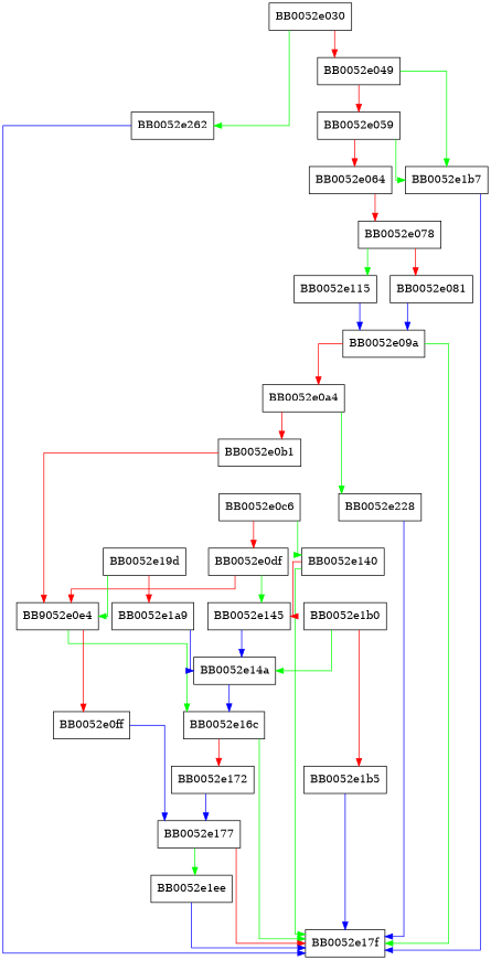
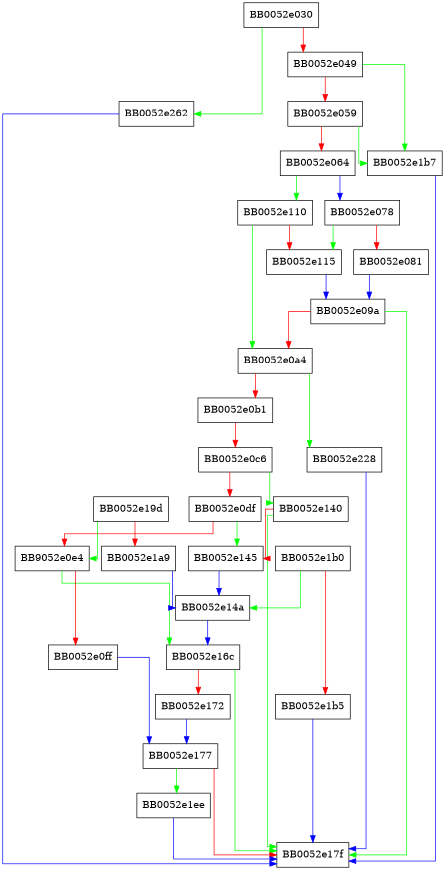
  digraph {
    splines=ortho
    node [shape=box]
    edge [color=red]
    BB0052e030
    BB0052e262
    BB0052e049
    BB0052e17f
    BB0052e1b7
    BB0052e059
    BB0052e064
+   BB0052e110
    BB0052e078
    BB0052e115
    BB0052e0a4
    BB0052e081
    BB0052e09a
    BB0052e228
    BB0052e0b1
    BB0052e0c6
    BB0052e140
    BB0052e0df
    BB0052e1b0
    BB0052e14a
    BB0052e1b5
    n22 [label=BB9052e0e4]
    BB0052e19d
    BB0052e1a9
    BB0052e145
    BB0052e16c
    BB0052e0ff
    BB0052e172
    BB0052e177
    BB0052e1ee
    BB0052e030 -> BB0052e262 [color=green]
    BB0052e030 -> BB0052e049
    BB0052e262 -> BB0052e17f [color=blue]
    BB0052e049 -> BB0052e1b7 [color=green]
    BB0052e049 -> BB0052e059
    BB0052e1b7 -> BB0052e17f [color=blue]
    BB0052e059 -> BB0052e1b7 [color=green]
    BB0052e059 -> BB0052e064
-   BB0052e064 -> BB0052e078
+   BB0052e064 -> BB0052e110 [color=green]
+   BB0052e064 -> BB0052e078 [color=blue]
+   BB0052e110 -> BB0052e115
+   BB0052e110 -> BB0052e0a4 [color=green]
    BB0052e078 -> BB0052e115 [color=green]
    BB0052e078 -> BB0052e081
    BB0052e115 -> BB0052e09a [color=blue]
    BB0052e0a4 -> BB0052e228 [color=green]
    BB0052e0a4 -> BB0052e0b1
    BB0052e081 -> BB0052e09a [color=blue]
    BB0052e09a -> BB0052e17f [color=green]
    BB0052e09a -> BB0052e0a4
    BB0052e228 -> BB0052e17f [color=blue]
-   BB0052e0b1 -> n22
+   BB0052e0b1 -> BB0052e0c6
    BB0052e0c6 -> BB0052e140 [color=green]
    BB0052e0c6 -> BB0052e0df
    BB0052e140 -> BB0052e17f [color=green]
    BB0052e140 -> BB0052e145
    BB0052e0df -> n22
    BB0052e0df -> BB0052e145 [color=green]
    BB0052e1b0 -> BB0052e14a [color=green]
    BB0052e1b0 -> BB0052e1b5
    BB0052e14a -> BB0052e16c [color=blue]
    BB0052e1b5 -> BB0052e17f [color=blue]
    n22 -> BB0052e16c [color=green]
    n22 -> BB0052e0ff
    BB0052e19d -> n22 [color=green]
    BB0052e19d -> BB0052e1a9
    BB0052e1a9 -> BB0052e14a [color=blue]
    BB0052e145 -> BB0052e14a [color=blue]
    BB0052e16c -> BB0052e17f [color=green]
    BB0052e16c -> BB0052e172
    BB0052e0ff -> BB0052e177 [color=blue]
    BB0052e172 -> BB0052e177 [color=blue]
    BB0052e177 -> BB0052e17f
    BB0052e177 -> BB0052e1ee [color=green]
    BB0052e1ee -> BB0052e17f [color=blue]
  }
